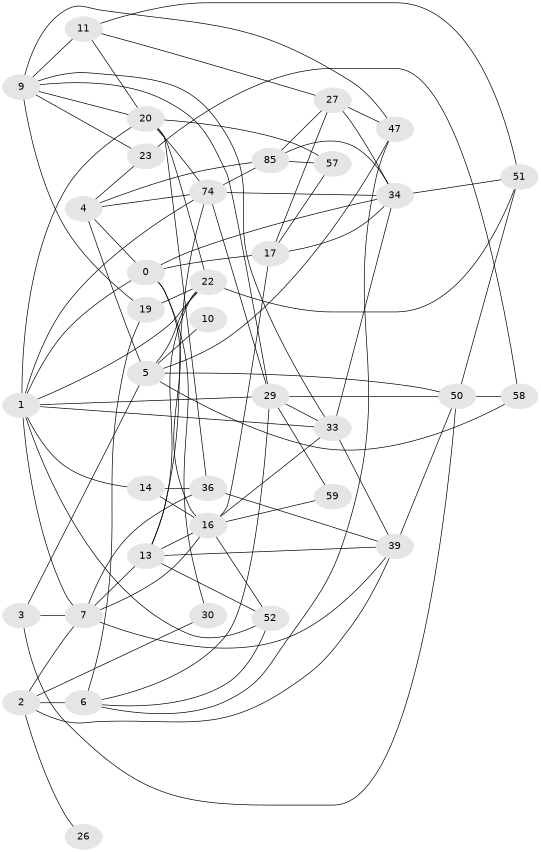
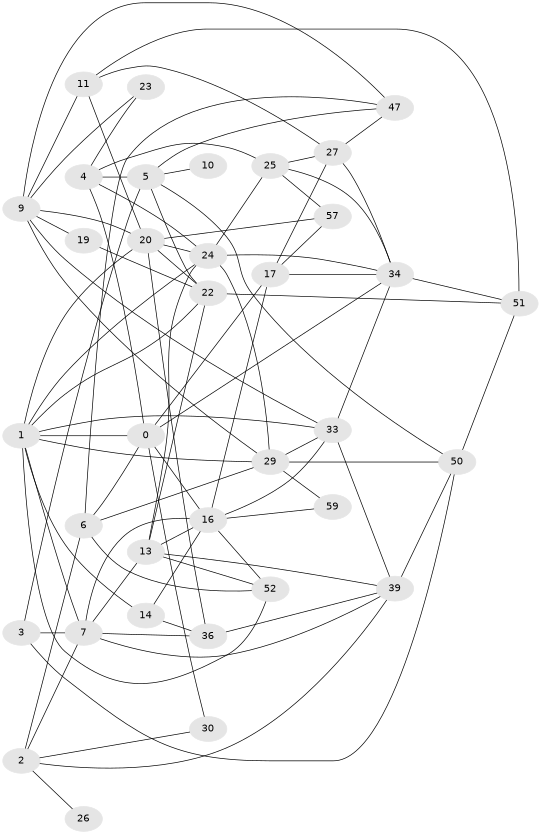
  graph {
    fontname="DejaVu Sans"
    rankdir=LR
    node [color=gray90 fontname="DejaVu Sans" style=filled]
    edge [fontname="DejaVu Sans"]
    1 [super="+19"]
    7 [super="+56"]
    n3 [label=0 super="+37"]
    14 [super="+48"]
    20 [super="+31"]
    22 [super="+35"]
-   24 [super="+43" label=74]
+   24 [super="+43"]
    29 [super="+53"]
    33 [super="+45"]
    52
    39 [super="+55"]
    13 [super="+42"]
    16 [super="+21"]
    36
    30
    17
    34 [super="+38"]
    57
    51
-   25 [super="+28" label=85]
+   25 [super="+28"]
    50 [super="+54"]
    59
    2 [super="+41"]
    26
    6 [super="+46"]
    9 [super="+12"]
    23 [super="+49"]
    47
    n29 [label=19]
    11
    5 [super="+40"]
    10
-   58
    3
    4 [super="+44"]
    27 [super="+32"]
    1 -- 7
    1 -- n3
    1 -- 14
    1 -- 20
    1 -- 22
    1 -- 24
    1 -- 29
    1 -- 33
    1 -- 52
    7 -- 39
    7 -- 13
    7 -- 16
    7 -- 36
    n3 -- 16
    n3 -- 30
    n3 -- 17
    n3 -- 34
    14 -- 16
    14 -- 36
    20 -- 22
    20 -- 24
    20 -- 36
    20 -- 57
    22 -- 51
    24 -- 29
    24 -- 34
    24 -- 25
    29 -- 33
    29 -- 50
    29 -- 59
    33 -- 39
    33 -- 34
    39 -- 50
    13 -- 22
    13 -- 24
    13 -- 52
    13 -- 39
    13 -- 16
    16 -- 33
    16 -- 52
    16 -- 17
    16 -- 59
    36 -- 39
    17 -- 34
    17 -- 57
    17 -- 27
    34 -- 51
    25 -- 34
    25 -- 57
    25 -- 27
    50 -- 51
-   50 -- 58
    2 -- 7
    2 -- 39
    2 -- 30
    2 -- 26
    2 -- 6
    6 -- 29
    6 -- 52
    6 -- 47
-   6 -- n29
+   6 -- n3
    9 -- 20
    9 -- 29
    9 -- 33
    9 -- 23
    9 -- 47
    9 -- n29
    9 -- 11
-   23 -- 58
    n29 -- 22
    11 -- 20
    11 -- 51
    11 -- 27
    5 -- 22
    5 -- 50
    5 -- 47
    5 -- 10
-   5 -- 58
    3 -- 7
    3 -- 50
    3 -- 5
    4 -- n3
    4 -- 24
    4 -- 25
    4 -- 23
    4 -- 5
    27 -- 34
    27 -- 47
  }
